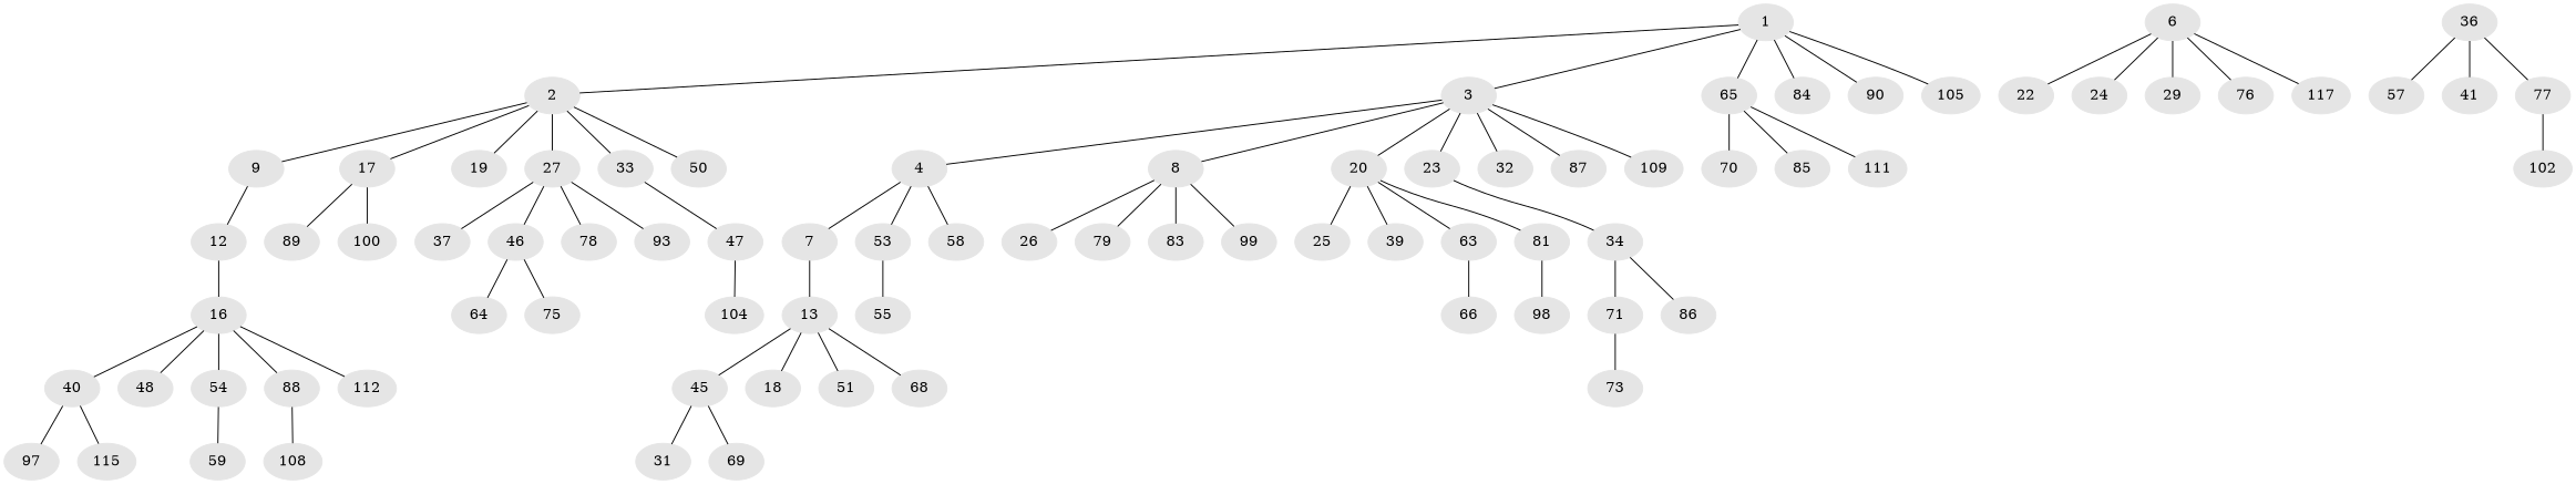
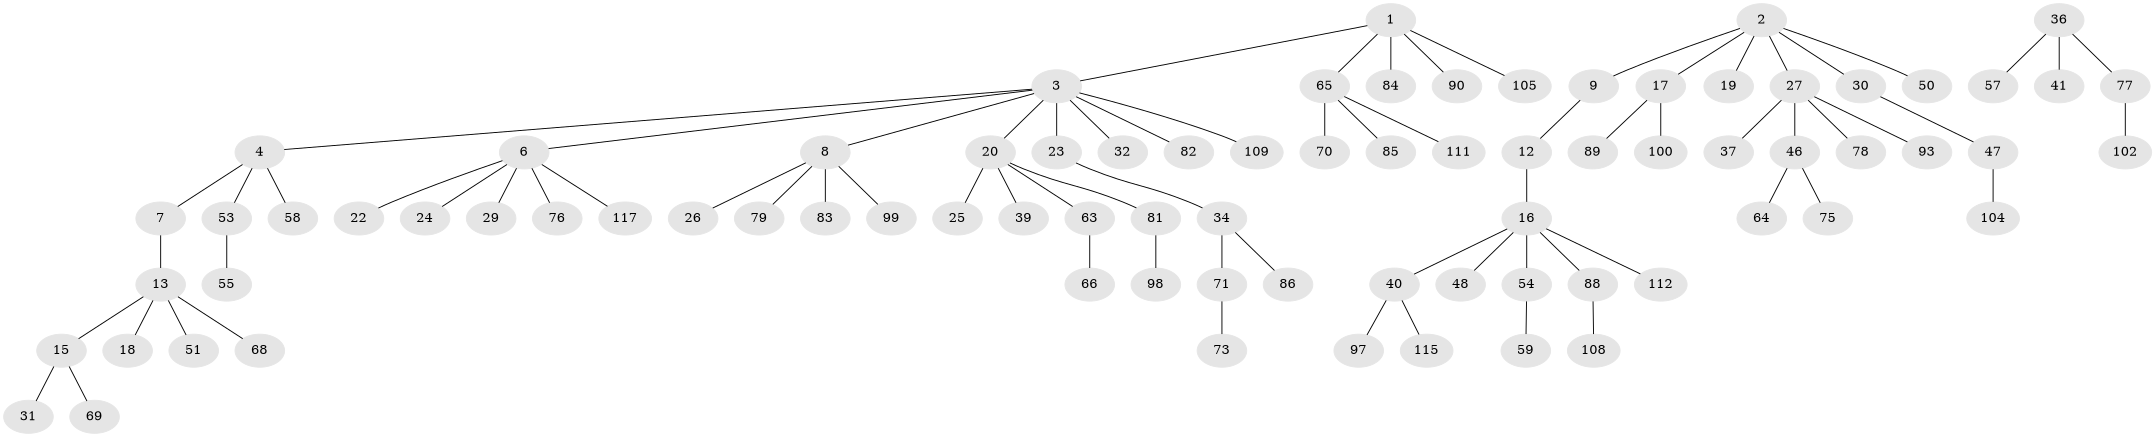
  graph {
    node [color=gray90 style=filled]
    1 [super="+42"]
    2 [super="+11"]
    3 [super="+5"]
    65 [super="+67"]
    84
    90
    105
    9
    17 [super="+41"]
    19 [super="+35"]
    27 [super="+28"]
-   30 [label=33]
+   30
    50
    4
    6 [super="+21"]
    8 [super="+10"]
    20 [super="+33"]
    23
    32
-   82 [label=87]
+   82
    109
    70
    85
    111
    12 [super="+94"]
    89
    100
    37
    46
    78
    93
    47 [super="+96"]
    7 [super="+107"]
    53 [super="+62"]
    58 [super="+95"]
    22 [super="+43"]
    24
    29
    76 [super="+114"]
    117
    26 [super="+106"]
    79
    83
    99
    25 [super="+101"]
    39 [super="+44"]
    63
    81 [super="+110"]
    34 [super="+56"]
    13 [super="+14"]
    55
-   15 [label=45]
+   15
    18
    51
    68
    16 [super="+38"]
    40 [super="+60"]
    48
    54 [super="+92"]
    88
    112
    36 [super="+52"]
    57
    n64 [label=41]
    77
    31 [super="+80"]
    69
    97
    115
    59 [super="+72"]
    108 [super="+116"]
    66 [super="+87"]
    98
    71 [super="+74"]
    86
    64
    75
    104
    73 [super="+91"]
    102 [super="+113"]
-   1 -- 2
    1 -- 3
    1 -- 65
    1 -- 84
    1 -- 90
    1 -- 105
    2 -- 9
    2 -- 17
    2 -- 19
    2 -- 27
    2 -- 30
    2 -- 50
    3 -- 4
+   3 -- 6
    3 -- 8
    3 -- 20
    3 -- 23
    3 -- 32
    3 -- 82
    3 -- 109
    65 -- 70
    65 -- 85
    65 -- 111
    9 -- 12
    17 -- 89
    17 -- 100
    27 -- 37
    27 -- 46
    27 -- 78
    27 -- 93
    30 -- 47
    4 -- 7
    4 -- 53
    4 -- 58
    6 -- 22
    6 -- 24
    6 -- 29
    6 -- 76
    6 -- 117
    8 -- 26
    8 -- 79
    8 -- 83
    8 -- 99
    20 -- 25
    20 -- 39
    20 -- 63
    20 -- 81
    23 -- 34
    12 -- 16
    46 -- 64
    46 -- 75
    47 -- 104
    7 -- 13
    53 -- 55
    63 -- 66
    81 -- 98
    34 -- 71
    34 -- 86
    13 -- 15
    13 -- 18
    13 -- 51
    13 -- 68
    15 -- 31
    15 -- 69
    16 -- 40
    16 -- 48
    16 -- 54
    16 -- 88
    16 -- 112
    40 -- 97
    40 -- 115
    54 -- 59
    88 -- 108
    36 -- 57
    36 -- n64
    36 -- 77
    77 -- 102
    71 -- 73
  }
